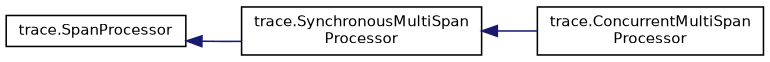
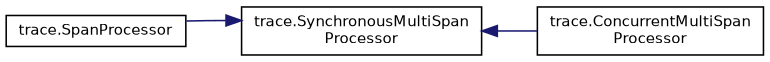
  digraph {
    rankdir=LR
    node [color=black fillcolor=white fontname=Helvetica fontsize=10 shape=record style=filled]
    edge [color=midnightblue dir=back fontname=Helvetica fontsize=10 labelfontname=Helvetica labelfontsize=10 style=solid]
    n1 [height=0.2 label="trace.SpanProcessor" width=0.4]
    n2 [height=0.2 label="trace.SynchronousMultiSpan\lProcessor" width=0.4]
    n3 [height=0.2 label="trace.ConcurrentMultiSpan\lProcessor" width=0.4]
-   n1 -> n2
+   n2 -> n1
    n2 -> n3
  }
